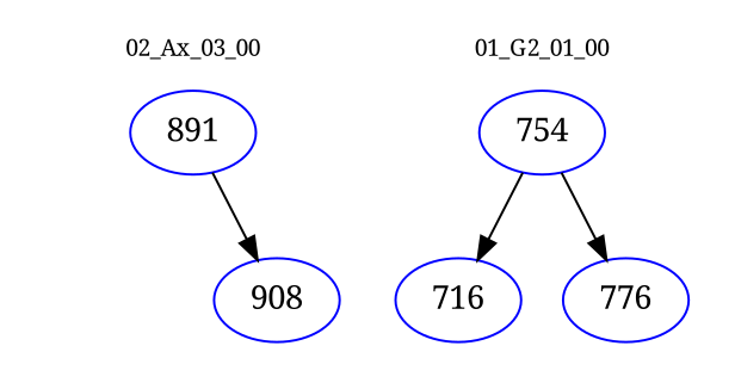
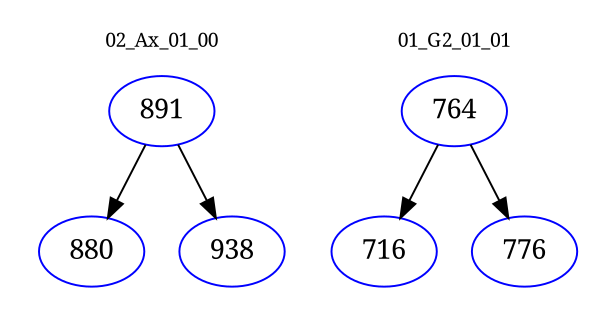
  digraph {
    fontname="Noto Serif"
    node [color=blue fontname="Noto Serif"]
    edge [color=black fontname="Noto Serif"]
    n1 [label=891]
-   n3 [label=908]
-   n4 [label=754]
+   n2 [label=880]
+   n3 [label=938]
+   n4 [label=764]
    n5 [label=716]
    n6 [label=776]
    subgraph cluster_1 {
      color=white
      fontsize=10
-     label="02_Ax_03_00"
+     label="02_Ax_01_00"
      n1
+     n2
      n3
    }
    subgraph cluster_2 {
      color=white
      fontsize=10
-     label="01_G2_01_00"
+     label="01_G2_01_01"
      n4
      n5
      n6
    }
+   n1 -> n2
    n1 -> n3
    n4 -> n5
    n4 -> n6
  }
